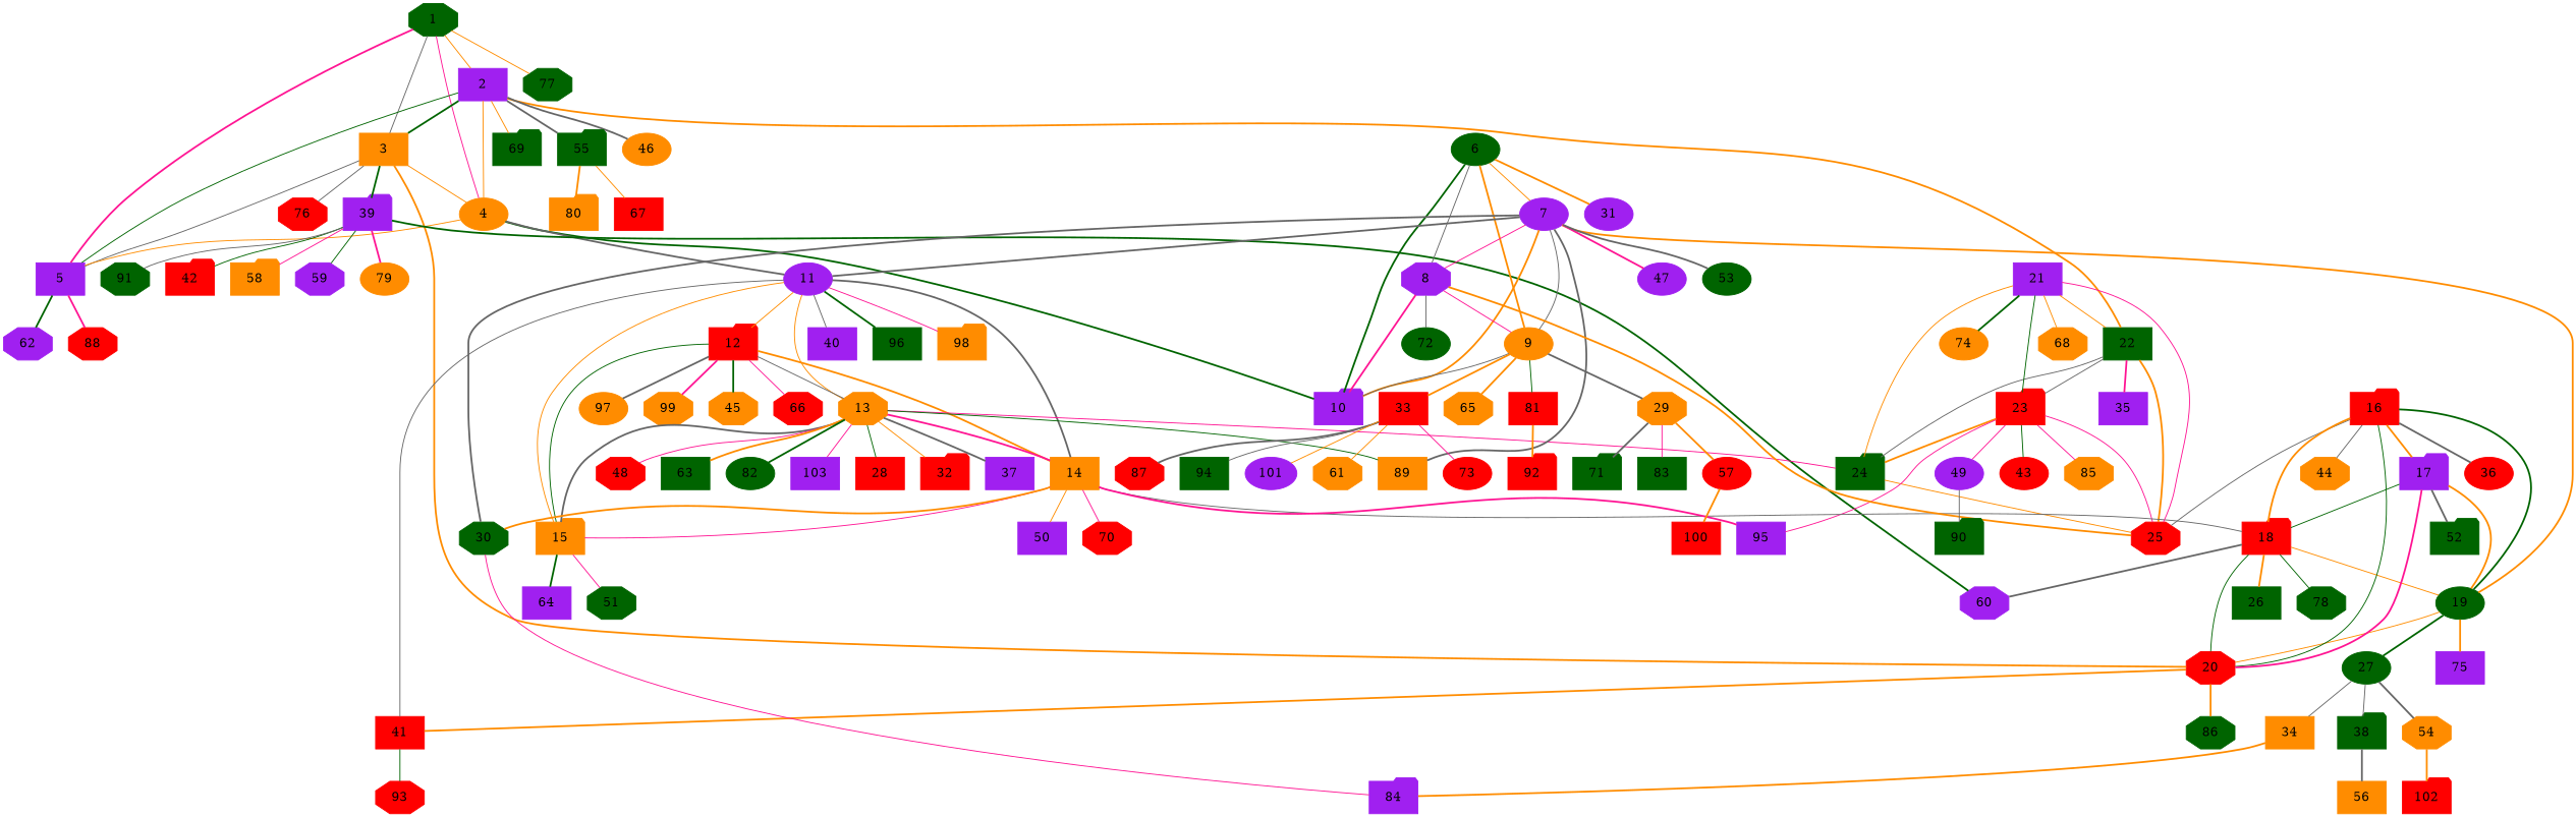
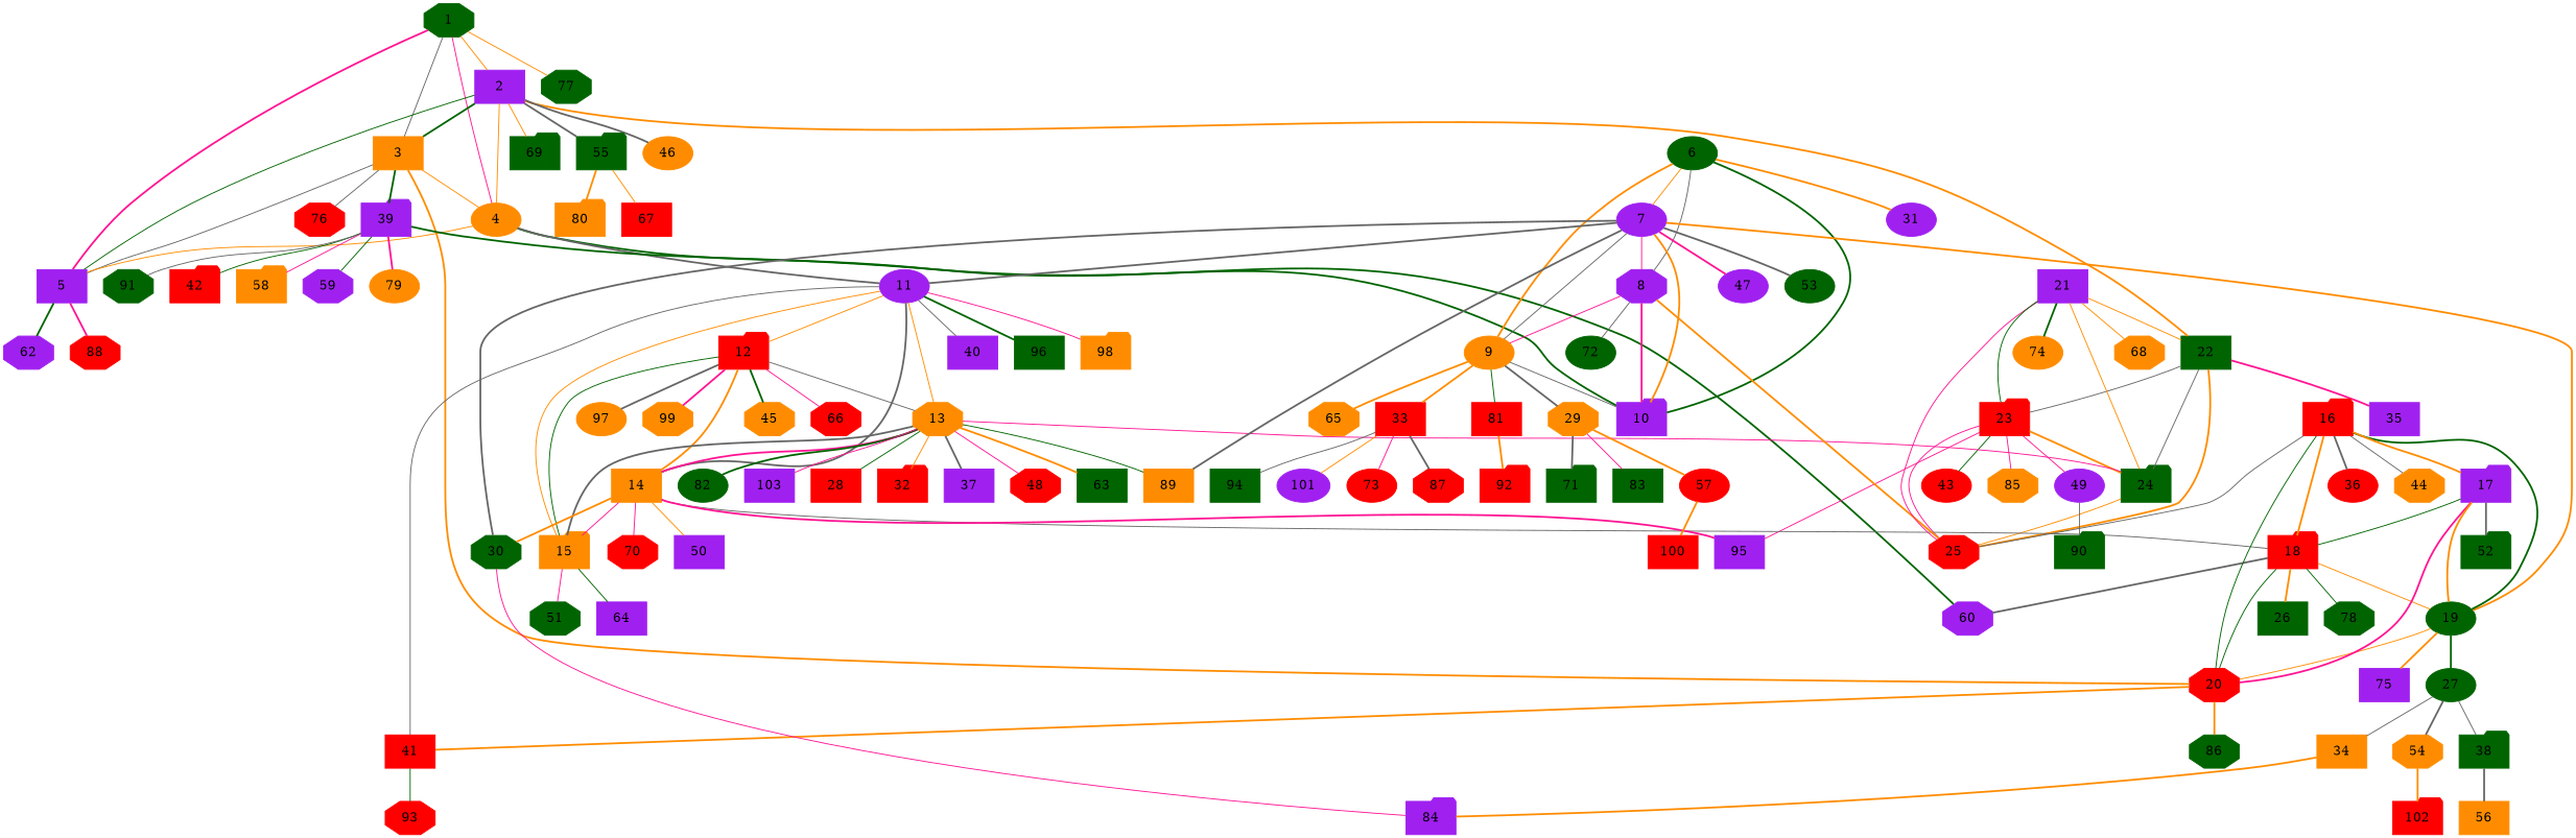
  graph {
    node [color=red shape=octagon style=filled]
    edge [color=darkorange style=solid]
    1 [color=darkgreen]
    2 [color=purple shape=box]
    3 [color=darkorange shape=box]
    4 [color=darkorange shape=ellipse]
    5 [color=purple shape=box]
    77 [color=darkgreen]
    22 [color=darkgreen shape=box]
    46 [color=darkorange shape=ellipse]
    55 [color=darkgreen shape=folder]
    69 [color=darkgreen shape=folder]
    20
    39 [color=purple shape=folder]
    76
    10 [color=purple shape=folder]
    11 [color=purple shape=ellipse]
    62 [color=purple]
    88
    25
    24 [color=darkgreen shape=folder]
    23 [shape=folder]
    35 [color=purple shape=box]
    67 [shape=box]
    80 [color=darkorange shape=folder]
    41 [shape=box]
    86 [color=darkgreen]
    60 [color=purple]
    42 [shape=folder]
    58 [color=darkorange shape=folder]
    59 [color=purple]
    79 [color=darkorange shape=ellipse]
    91 [color=darkgreen]
    12 [shape=folder]
    13 [color=darkorange]
    14 [color=darkorange shape=box]
    15 [color=darkorange shape=folder]
    40 [color=purple shape=box]
    96 [color=darkgreen shape=box]
    98 [color=darkorange shape=folder]
    6 [color=darkgreen shape=ellipse]
    7 [color=purple shape=ellipse]
    8 [color=purple]
    9 [color=darkorange shape=ellipse]
    31 [color=purple shape=ellipse]
    19 [color=darkgreen shape=ellipse]
    30 [color=darkgreen]
    47 [color=purple shape=ellipse]
    53 [color=darkgreen shape=ellipse]
    89 [color=darkorange shape=box]
    72 [color=darkgreen shape=ellipse]
    29 [color=darkorange]
    33 [shape=box]
    65 [color=darkorange]
    81 [shape=box]
    27 [color=darkgreen shape=ellipse]
    75 [color=purple shape=box]
    84 [color=purple shape=folder]
    57 [shape=ellipse]
    71 [color=darkgreen shape=folder]
    83 [color=darkgreen shape=box]
-   61 [color=darkorange]
    73 [shape=ellipse]
    87
    94 [color=darkgreen shape=box]
    101 [color=purple shape=ellipse]
    92 [shape=folder]
    45 [color=darkorange]
    66
    97 [color=darkorange shape=ellipse]
    99 [color=darkorange]
    28 [shape=box]
    32 [shape=folder]
    37 [color=purple shape=box]
    48
    63 [color=darkgreen shape=box]
    82 [color=darkgreen shape=ellipse]
    103 [color=purple shape=box]
    18 [shape=folder]
    50 [color=purple shape=box]
    70
    95 [color=purple shape=box]
    51 [color=darkgreen]
    64 [color=purple shape=box]
    93
    26 [color=darkgreen shape=box]
    78 [color=darkgreen]
    16 [shape=folder]
    17 [color=purple shape=folder]
    36 [shape=ellipse]
    44 [color=darkorange]
    52 [color=darkgreen shape=folder]
    34 [color=darkorange shape=box]
    38 [color=darkgreen shape=folder]
    54 [color=darkorange]
    21 [color=purple shape=box]
    68 [color=darkorange]
    74 [color=darkorange shape=ellipse]
    43 [shape=ellipse]
    49 [color=purple shape=ellipse]
    85 [color=darkorange]
    90 [color=darkgreen shape=folder]
    56 [color=darkorange shape=box]
    102 [shape=folder]
    100 [shape=box]
    1 -- 2
    1 -- 3 [color=gray40]
    1 -- 4 [color=deeppink]
    1 -- 5 [color=deeppink style=bold]
    1 -- 77
    2 -- 3 [color=darkgreen style=bold]
    2 -- 4
    2 -- 5 [color=darkgreen]
    2 -- 22 [style=bold]
    2 -- 46 [color=gray40 style=bold]
    2 -- 55 [color=gray40 style=bold]
    2 -- 69
    3 -- 4
    3 -- 5 [color=gray40]
    3 -- 20 [style=bold]
    3 -- 39 [color=darkgreen style=bold]
    3 -- 76 [color=gray40]
    4 -- 5
    4 -- 10 [color=darkgreen style=bold]
    4 -- 11 [color=gray40 style=bold]
    5 -- 62 [color=darkgreen style=bold]
    5 -- 88 [color=deeppink style=bold]
    22 -- 25 [style=bold]
    22 -- 24 [color=gray40]
    22 -- 23 [color=gray40]
    22 -- 35 [color=deeppink style=bold]
    55 -- 67
    55 -- 80 [style=bold]
    20 -- 41 [style=bold]
    20 -- 86 [style=bold]
    39 -- 60 [color=darkgreen style=bold]
    39 -- 42 [color=darkgreen]
    39 -- 58 [color=deeppink]
    39 -- 59 [color=darkgreen]
    39 -- 79 [color=deeppink style=bold]
    39 -- 91 [color=gray40]
    11 -- 41 [color=gray40]
    11 -- 12
    11 -- 13
    11 -- 14 [color=gray40 style=bold]
    11 -- 15
    11 -- 40 [color=gray40]
    11 -- 96 [color=darkgreen style=bold]
    11 -- 98 [color=deeppink]
    24 -- 25
    23 -- 25 [color=deeppink]
    23 -- 24 [style=bold]
    23 -- 95 [color=deeppink]
    23 -- 43 [color=darkgreen]
    23 -- 49 [color=deeppink]
    23 -- 85 [color=deeppink]
    41 -- 93 [color=darkgreen]
    12 -- 13 [color=gray40]
    12 -- 14 [style=bold]
    12 -- 15 [color=darkgreen]
    12 -- 45 [color=darkgreen style=bold]
    12 -- 66 [color=deeppink]
    12 -- 97 [color=gray40 style=bold]
    12 -- 99 [color=deeppink style=bold]
    13 -- 24 [color=deeppink]
    13 -- 14 [color=deeppink style=bold]
    13 -- 15 [color=gray40 style=bold]
    13 -- 89 [color=darkgreen]
    13 -- 28 [color=darkgreen]
    13 -- 32
    13 -- 37 [color=gray40 style=bold]
    13 -- 48 [color=deeppink]
    13 -- 63 [style=bold]
    13 -- 82 [color=darkgreen style=bold]
    13 -- 103 [color=deeppink]
    14 -- 15 [color=deeppink]
    14 -- 30 [style=bold]
    14 -- 18 [color=gray40]
    14 -- 50
    14 -- 70 [color=deeppink]
    14 -- 95 [color=deeppink style=bold]
    15 -- 51 [color=deeppink]
-   15 -- 64 [color=darkgreen style=bold]
+   15 -- 64 [color=darkgreen]
    6 -- 10 [color=darkgreen style=bold]
    6 -- 7
    6 -- 8 [color=gray40]
    6 -- 9 [style=bold]
    6 -- 31 [style=bold]
    7 -- 10 [style=bold]
    7 -- 11 [color=gray40 style=bold]
    7 -- 8 [color=deeppink]
    7 -- 9 [color=gray40]
    7 -- 19 [style=bold]
    7 -- 30 [color=gray40 style=bold]
    7 -- 47 [color=deeppink style=bold]
    7 -- 53 [color=gray40 style=bold]
    7 -- 89 [color=gray40 style=bold]
    8 -- 10 [color=deeppink style=bold]
    8 -- 25 [style=bold]
    8 -- 9 [color=deeppink]
    8 -- 72 [color=gray40]
    9 -- 10 [color=gray40]
    9 -- 29 [color=gray40 style=bold]
    9 -- 33 [style=bold]
    9 -- 65 [style=bold]
    9 -- 81 [color=darkgreen]
    19 -- 20
    19 -- 27 [color=darkgreen style=bold]
    19 -- 75 [style=bold]
    30 -- 84 [color=deeppink]
    29 -- 57 [style=bold]
    29 -- 71 [color=gray40 style=bold]
    29 -- 83 [color=deeppink]
-   33 -- 61
    33 -- 73 [color=deeppink]
    33 -- 87 [color=gray40 style=bold]
    33 -- 94 [color=gray40]
    33 -- 101
    81 -- 92 [style=bold]
    27 -- 34 [color=gray40]
    27 -- 38 [color=gray40]
    27 -- 54 [color=gray40 style=bold]
    57 -- 100 [style=bold]
    18 -- 20 [color=darkgreen]
    18 -- 60 [color=gray40 style=bold]
    18 -- 19
    18 -- 26 [style=bold]
    18 -- 78 [color=darkgreen]
    16 -- 20 [color=darkgreen]
    16 -- 25 [color=gray40]
    16 -- 19 [color=darkgreen style=bold]
    16 -- 18 [style=bold]
    16 -- 17 [style=bold]
    16 -- 36 [color=gray40 style=bold]
    16 -- 44 [color=gray40]
    17 -- 20 [color=deeppink style=bold]
    17 -- 19 [style=bold]
    17 -- 18 [color=darkgreen]
    17 -- 52 [color=gray40 style=bold]
    34 -- 84 [style=bold]
    38 -- 56 [color=gray40 style=bold]
    54 -- 102 [style=bold]
    21 -- 22
    21 -- 25 [color=deeppink]
    21 -- 24
    21 -- 23 [color=darkgreen]
    21 -- 68
    21 -- 74 [color=darkgreen style=bold]
    49 -- 90 [color=gray40]
  }
